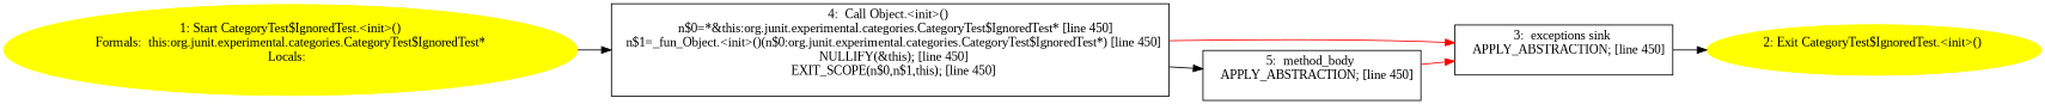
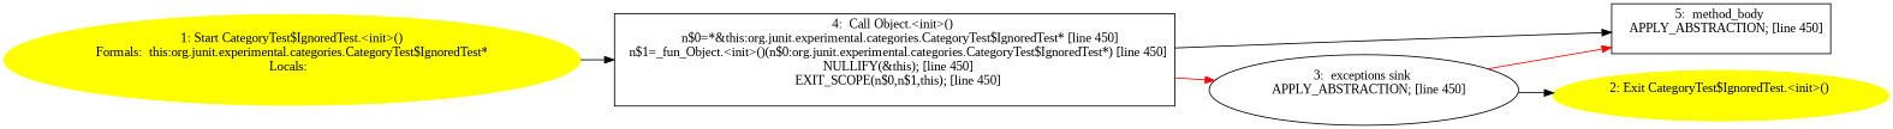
  digraph {
    fontname="Liberation Serif"
    rankdir=LR
    node [fontname="Liberation Serif" shape=box]
    edge [fontname="Liberation Serif"]
    n1 [color=yellow label="1: Start CategoryTest$IgnoredTest.<init>()\nFormals:  this:org.junit.experimental.categories.CategoryTest$IgnoredTest*\nLocals:  \n  " style=filled shape=""]
    n2 [label="4:  Call Object.<init>() \n   n$0=*&this:org.junit.experimental.categories.CategoryTest$IgnoredTest* [line 450]\n  n$1=_fun_Object.<init>()(n$0:org.junit.experimental.categories.CategoryTest$IgnoredTest*) [line 450]\n  NULLIFY(&this); [line 450]\n  EXIT_SCOPE(n$0,n$1,this); [line 450]\n "]
-   n3 [label="3:  exceptions sink \n   APPLY_ABSTRACTION; [line 450]\n "]
+   n3 [label="3:  exceptions sink \n   APPLY_ABSTRACTION; [line 450]\n " shape=ellipse]
    n4 [label="5:  method_body \n   APPLY_ABSTRACTION; [line 450]\n "]
    n5 [color=yellow label="2: Exit CategoryTest$IgnoredTest.<init>() \n  " style=filled shape=""]
    n1 -> n2
    n2 -> n3 [color=red]
    n2 -> n4
    n3 -> n5
-   n4 -> n3 [color=red]
+   n3 -> n4 [color=red]
  }
